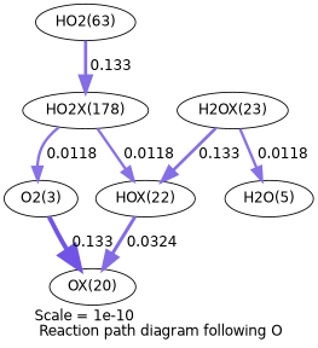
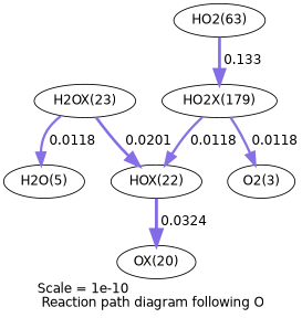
  digraph {
    fontname=Helvetica
    label="Scale = 1e-10\l Reaction path diagram following O"
    node [fontname=Helvetica]
    edge [arrowsize=1.33 color="0.7, 0.512, 0.9" fontname=Helvetica penwidth=2.65]
    n1 [label="O2(3)"]
    n2 [label="OX(20)"]
    n3 [label="HOX(22)"]
-   n4 [label="HO2X(178)"]
+   n4 [label="HO2X(179)"]
    n5 [label="H2OX(23)"]
    n6 [label="H2O(5)"]
    n7 [label="HO2(63)"]
-   n1 -> n2 [arrowsize=2.24 color="0.7, 0.633, 0.9" label=" 0.133" penwidth=4.48]
    n3 -> n2 [arrowsize=1.7 color="0.7, 0.532, 0.9" label=" 0.0324" penwidth=3.41]
    n4 -> n1 [label=" 0.0118"]
    n4 -> n3 [label=" 0.0118"]
-   n5 -> n3 [arrowsize=1.52 color="0.7, 0.52, 0.9" label=" 0.133" penwidth=3.05]
+   n5 -> n3 [arrowsize=1.52 color="0.7, 0.52, 0.9" label=" 0.0201" penwidth=3.05]
    n5 -> n6 [arrowsize=1.32 label=" 0.0118"]
    n7 -> n4 [arrowsize=1.59 color="0.7, 0.524, 0.9" label=" 0.133" penwidth=3.17]
  }
